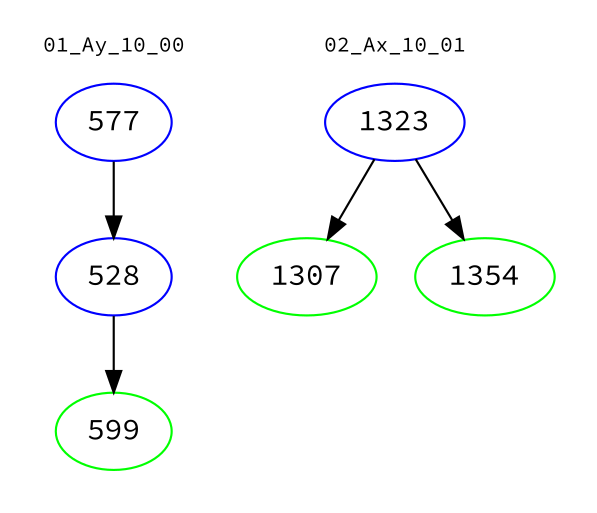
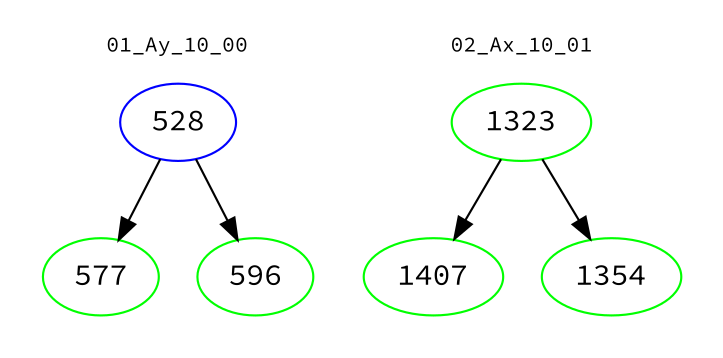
  digraph {
    fontname="Source Code Pro"
    node [color=blue fontname="Source Code Pro"]
    edge [color=black fontname="Source Code Pro"]
    n1 [label=528]
-   n2 [label=577]
-   n3 [color=green label=599]
-   n4 [label=1323]
-   n5 [color=green label=1307]
+   n2 [color=green label=577]
+   n3 [color=green label=596]
+   n4 [color=green label=1323]
+   n5 [color=green label=1407]
    n6 [color=green label=1354]
    subgraph cluster_1 {
      color=white
      fontsize=10
      label="01_Ay_10_00"
      n1
      n2
      n3
    }
    subgraph cluster_2 {
      color=white
      fontsize=10
      label="02_Ax_10_01"
      n4
      n5
      n6
    }
-   n2 -> n1
+   n1 -> n2
    n1 -> n3
    n4 -> n5
    n4 -> n6
  }
